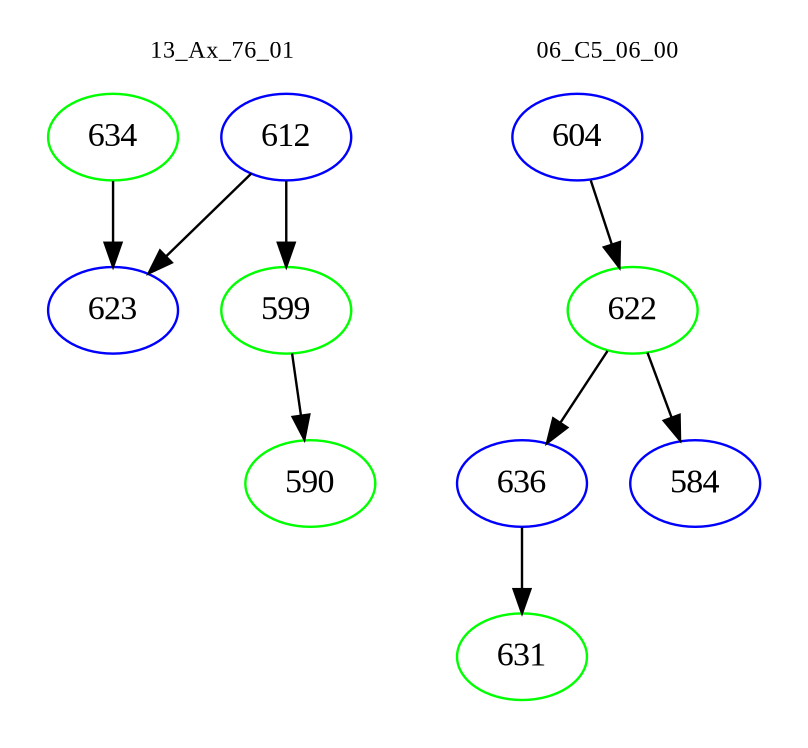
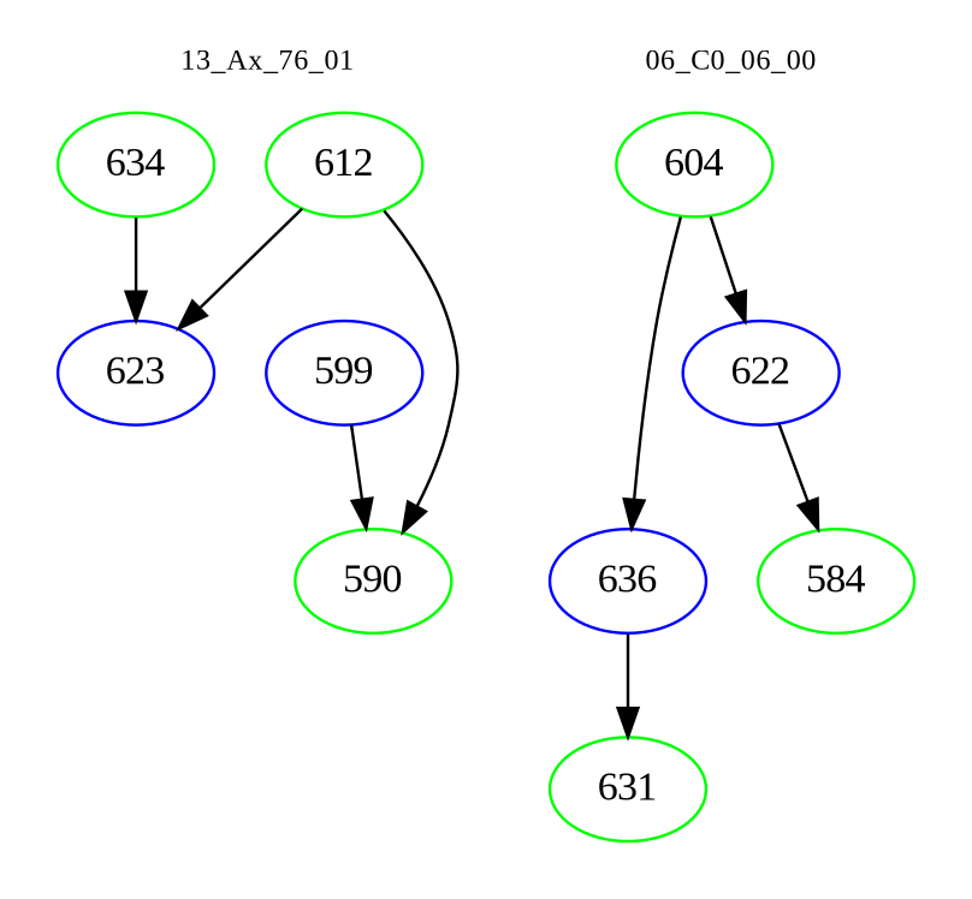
  digraph {
    fontname="Liberation Serif"
    node [color=blue fontname="Liberation Serif"]
    edge [color=black fontname="Liberation Serif"]
-   n1 [label=612]
-   n2 [color=green label=599]
+   n1 [color=green label=612]
+   n2 [label=599]
    n3 [label=623]
    n4 [color=green label=590]
    n5 [color=green label=634]
-   n6 [label=604]
+   n6 [color=green label=604]
    n7 [label=636]
-   n8 [color=green label=622]
+   n8 [label=622]
    n9 [color=green label=631]
-   n10 [label=584]
+   n10 [color=green label=584]
    subgraph cluster_1 {
      color=white
      fontsize=10
      label="13_Ax_76_01"
      n1
      n2
      n3
      n4
      n5
    }
    subgraph cluster_2 {
      color=white
      fontsize=10
-     label="06_C5_06_00"
+     label="06_C0_06_00"
      n6
      n7
      n8
      n9
      n10
    }
-   n1 -> n2
+   n1 -> n4
    n1 -> n3
    n2 -> n4
    n5 -> n3
-   n8 -> n7
+   n6 -> n7
    n6 -> n8
    n7 -> n9
    n8 -> n10
  }
